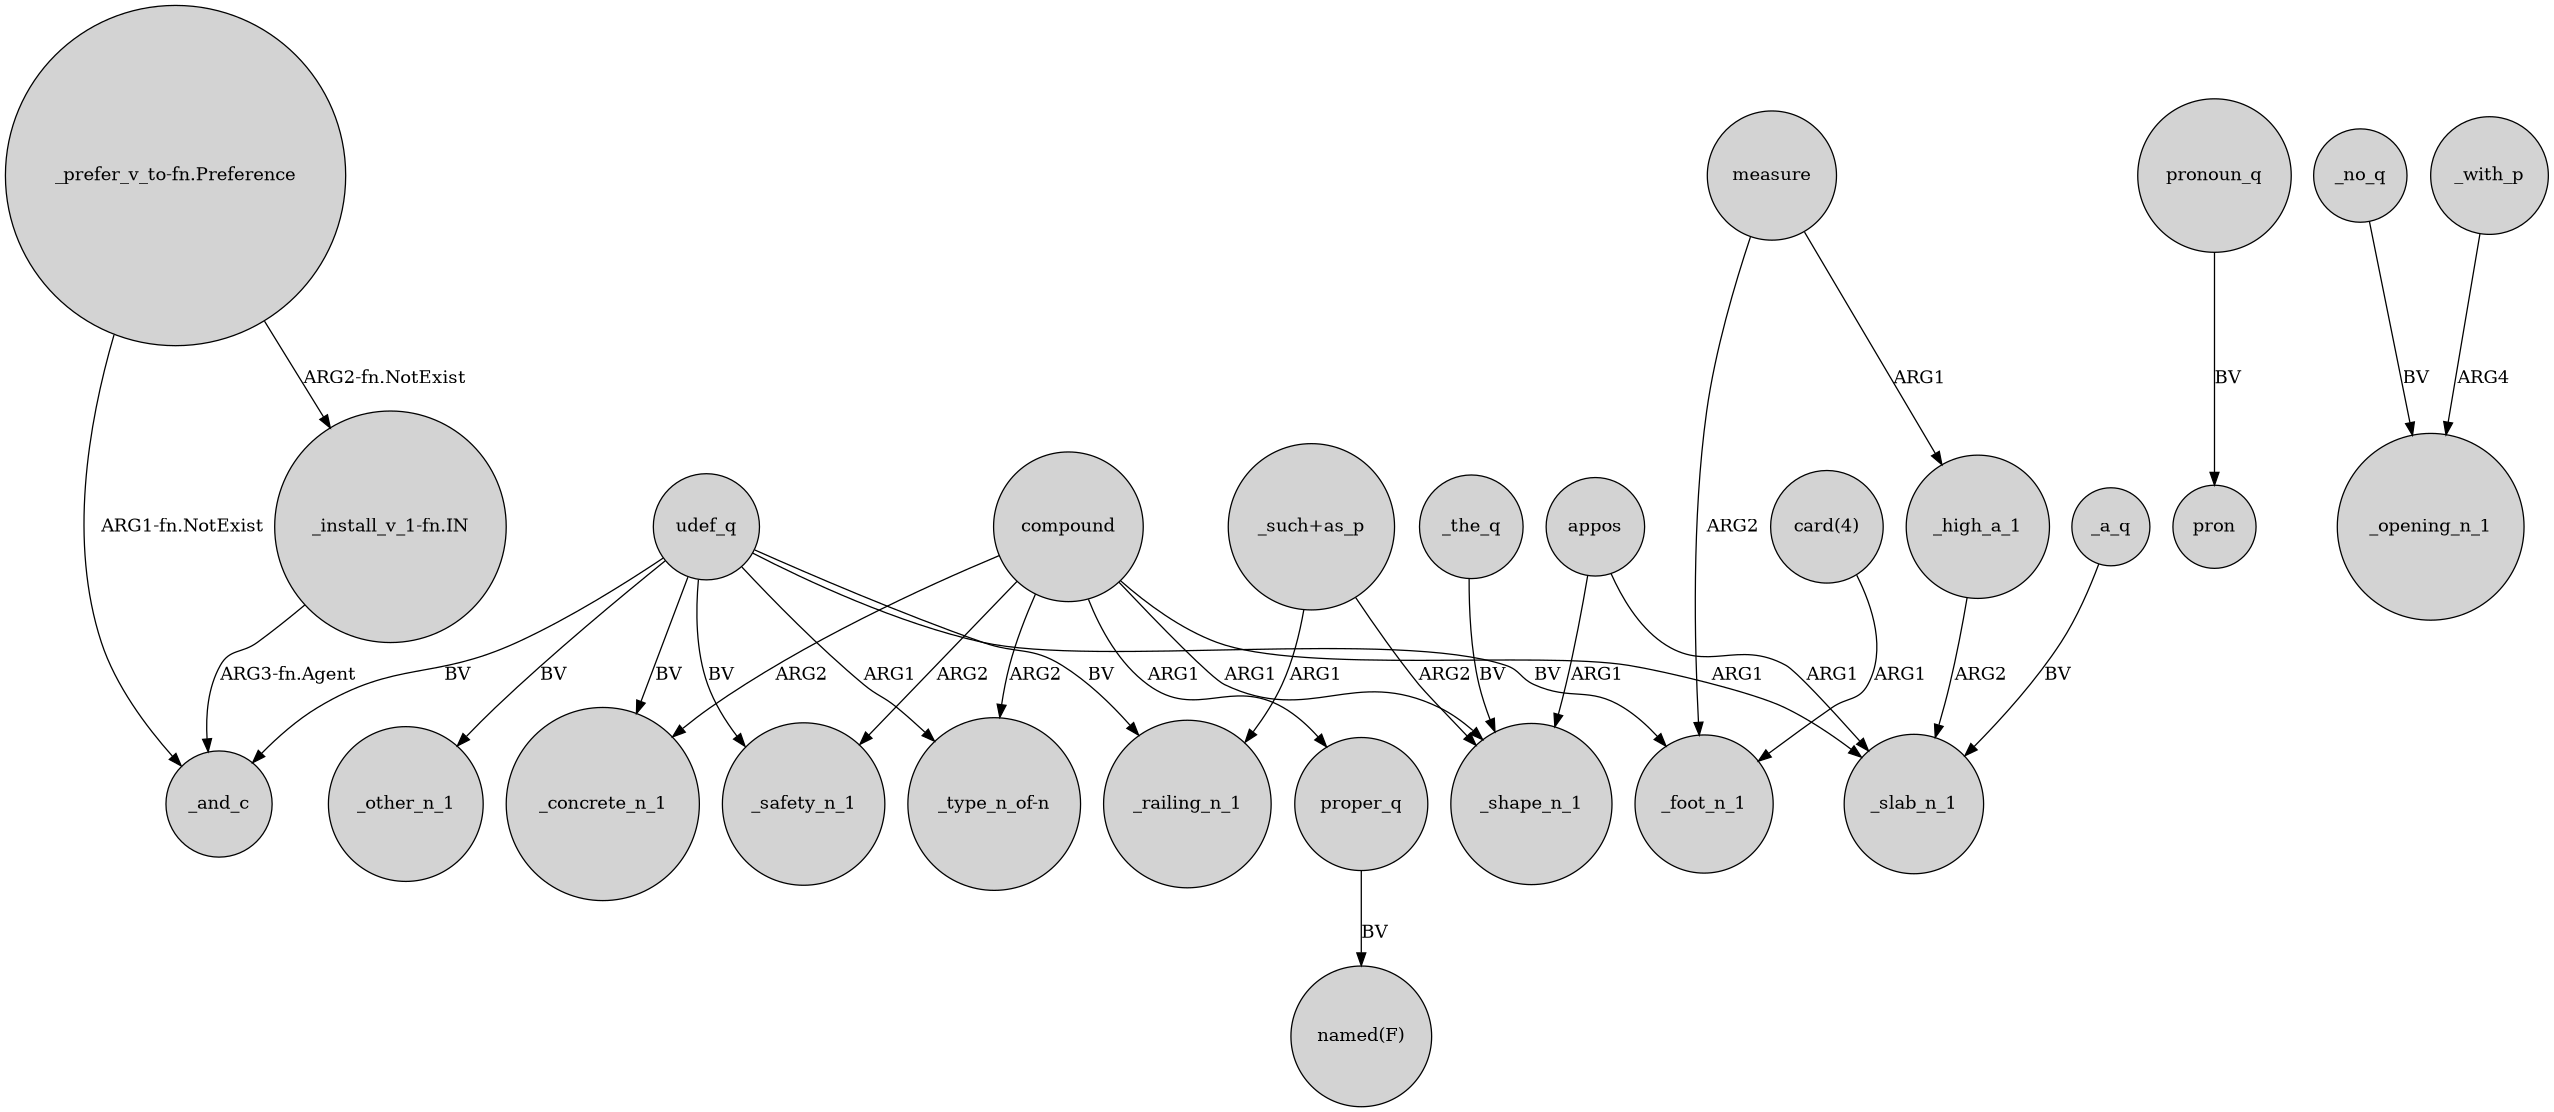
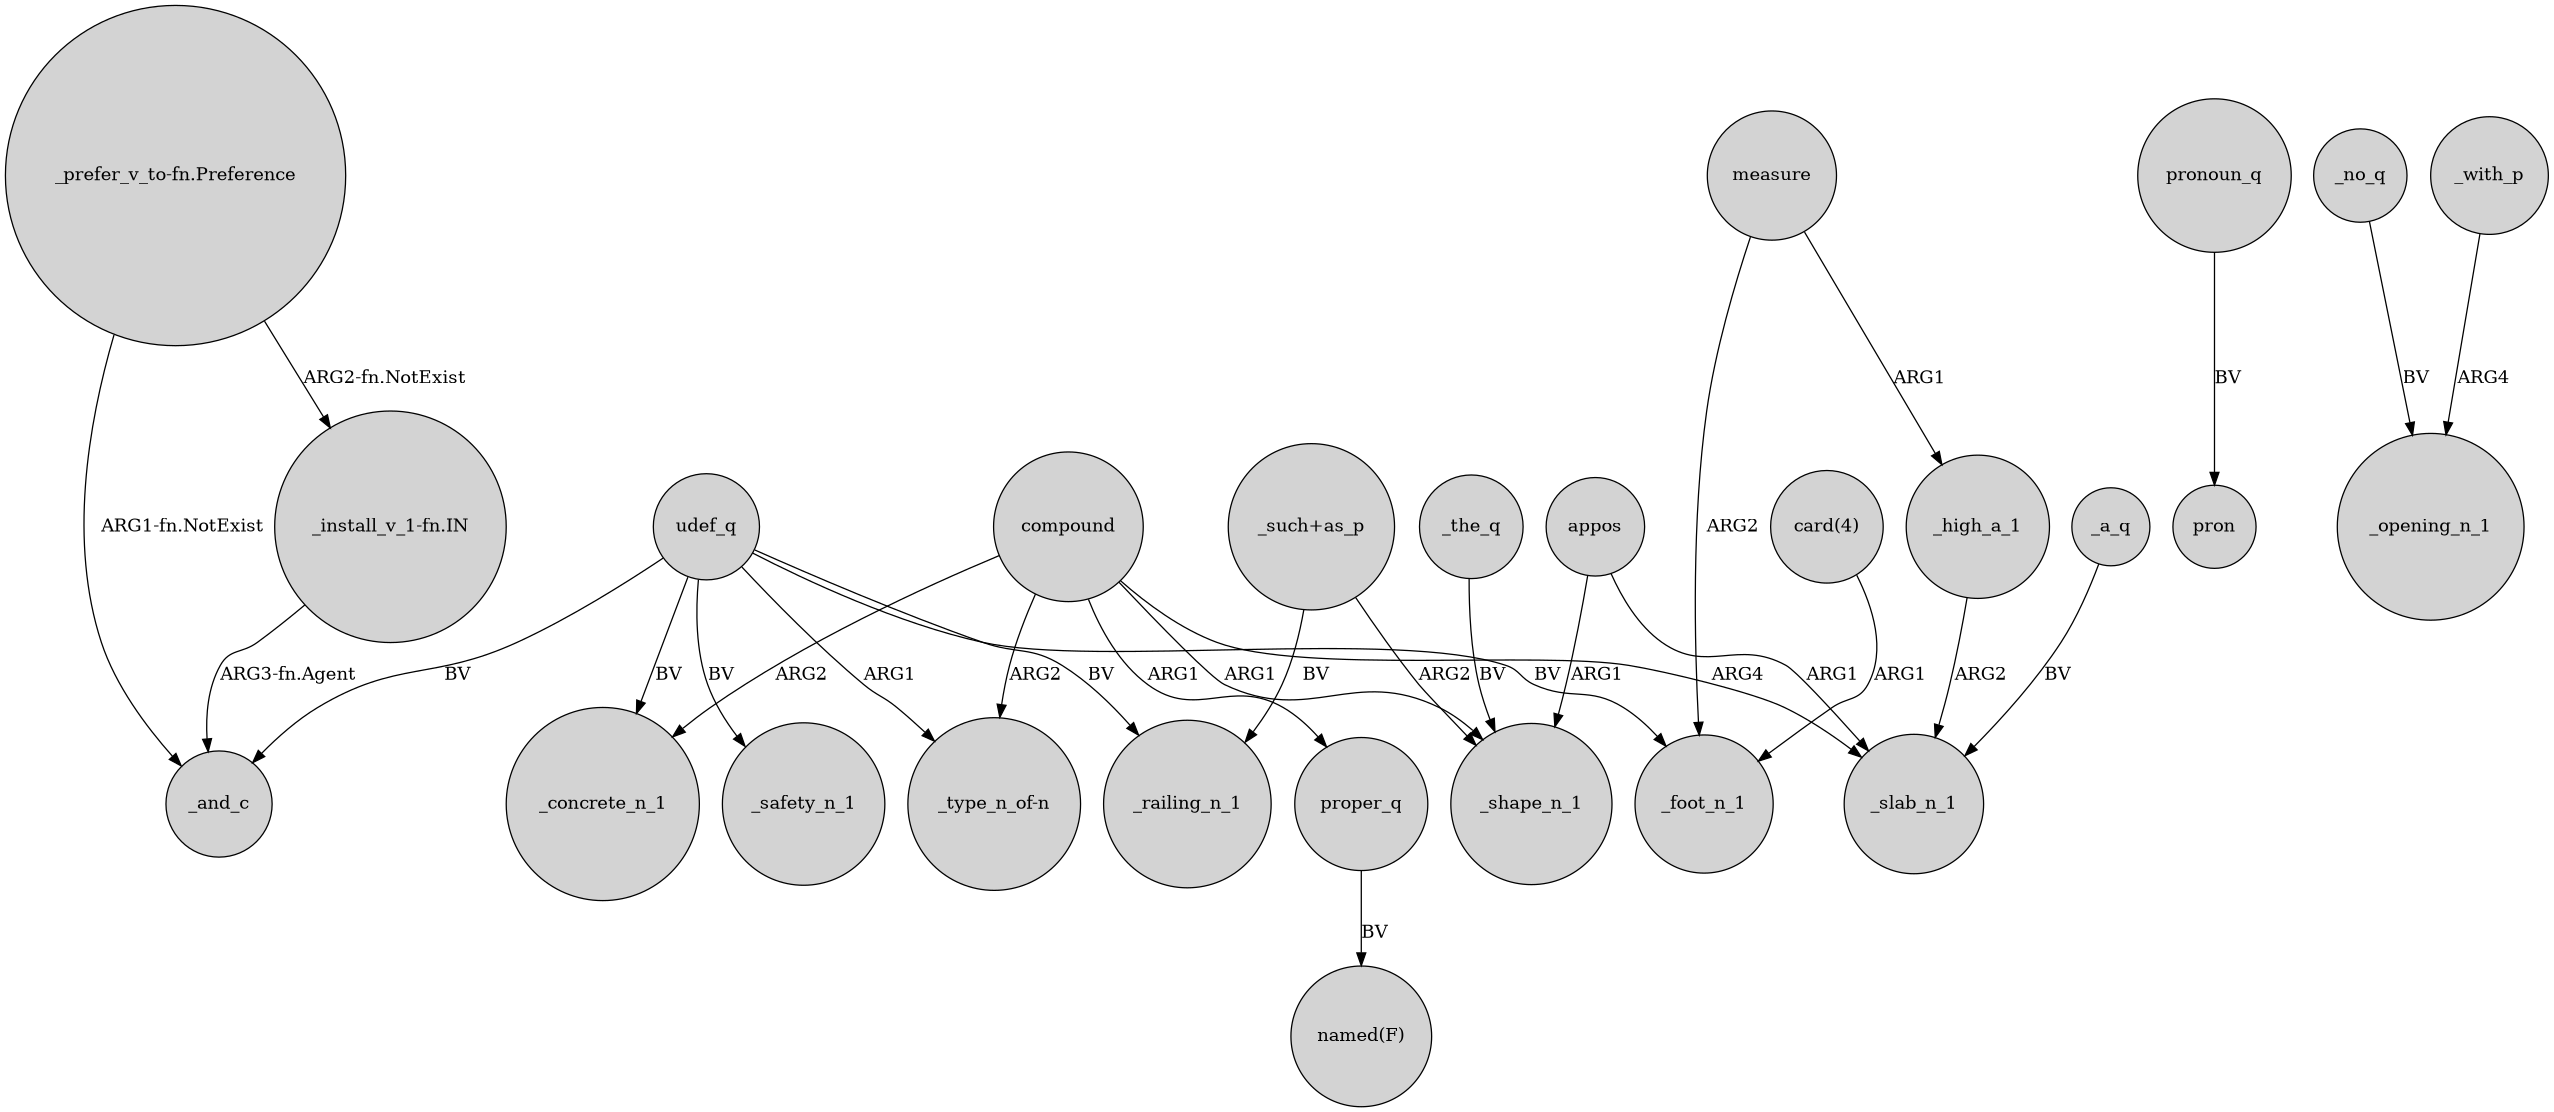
  digraph {
    node [shape=circle style=filled]
    "_prefer_v_to-fn.Preference"
    _and_c
    "_install_v_1-fn.IN"
    appos
    _slab_n_1
    _shape_n_1
    udef_q
    "_type_n_of-n"
    _foot_n_1
    _railing_n_1
    _concrete_n_1
-   _other_n_1
    _safety_n_1
    measure
    _high_a_1
    proper_q
    "named(F)"
    compound
    _the_q
    _a_q
    "_such+as_p"
    pronoun_q
    pron
    _no_q
    _opening_n_1
    "card(4)"
    _with_p
    "_prefer_v_to-fn.Preference" -> _and_c [label="ARG1-fn.NotExist"]
    "_prefer_v_to-fn.Preference" -> "_install_v_1-fn.IN" [label="ARG2-fn.NotExist"]
    "_install_v_1-fn.IN" -> _and_c [label="ARG3-fn.Agent"]
    appos -> _slab_n_1 [label=ARG1]
    appos -> _shape_n_1 [label=ARG1]
    udef_q -> _and_c [label=BV]
    udef_q -> "_type_n_of-n" [label=ARG1]
    udef_q -> _foot_n_1 [label=BV]
    udef_q -> _railing_n_1 [label=BV]
    udef_q -> _concrete_n_1 [label=BV]
-   udef_q -> _other_n_1 [label=BV]
    udef_q -> _safety_n_1 [label=BV]
    measure -> _foot_n_1 [label=ARG2]
    measure -> _high_a_1 [label=ARG1]
    _high_a_1 -> _slab_n_1 [label=ARG2]
    proper_q -> "named(F)" [label=BV]
-   compound -> _slab_n_1 [label=ARG1]
+   compound -> _slab_n_1 [label=ARG4]
    compound -> _shape_n_1 [label=ARG1]
    compound -> "_type_n_of-n" [label=ARG2]
    compound -> _concrete_n_1 [label=ARG2]
-   compound -> _safety_n_1 [label=ARG2]
    compound -> proper_q [label=ARG1]
    _the_q -> _shape_n_1 [label=BV]
    _a_q -> _slab_n_1 [label=BV]
    "_such+as_p" -> _shape_n_1 [label=ARG2]
-   "_such+as_p" -> _railing_n_1 [label=ARG1]
+   "_such+as_p" -> _railing_n_1 [label=BV]
    pronoun_q -> pron [label=BV]
    _no_q -> _opening_n_1 [label=BV]
    "card(4)" -> _foot_n_1 [label=ARG1]
    _with_p -> _opening_n_1 [label=ARG4]
  }
